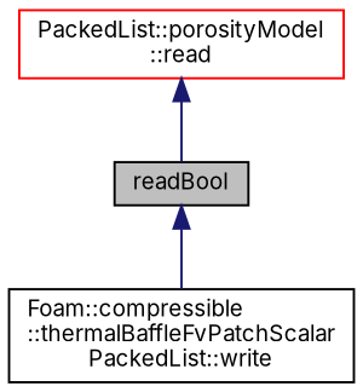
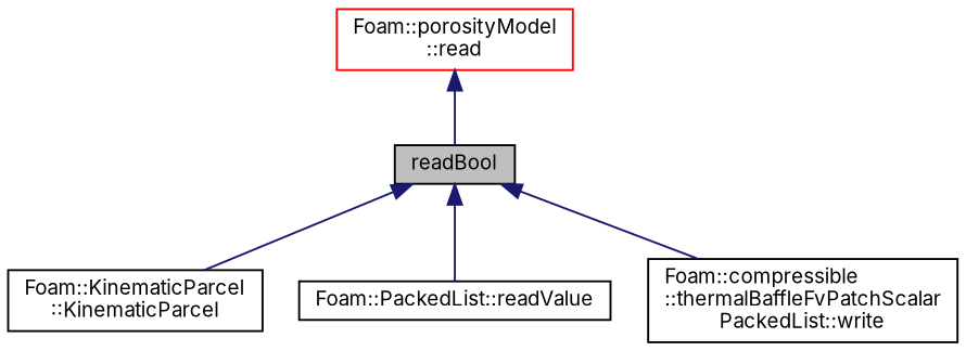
  digraph {
    fontname=Inter
    rankdir=TB
    node [color=black fontname=Inter fontsize=10 shape=record]
    edge [color=midnightblue dir=back fontname=Inter fontsize=10 labelfontname=Helvetica labelfontsize=10 style=solid]
    n1 [fillcolor=grey75 fontcolor=black height=0.2 label=readBool style=filled width=0.4]
+   n2 [height=0.2 label="Foam::KinematicParcel\l::KinematicParcel" width=0.4]
+   n3 [height=0.2 label="Foam::PackedList::readValue" width=0.4]
    n4 [height=0.2 label="Foam::compressible\l::thermalBaffleFvPatchScalar\lPackedList::write" width=0.4]
-   n5 [color=red height=0.2 label="PackedList::porosityModel\l::read" width=0.4]
+   n5 [color=red height=0.2 label="Foam::porosityModel\l::read" width=0.4]
+   n1 -> n2
+   n1 -> n3
    n1 -> n4
    n5 -> n1
  }
